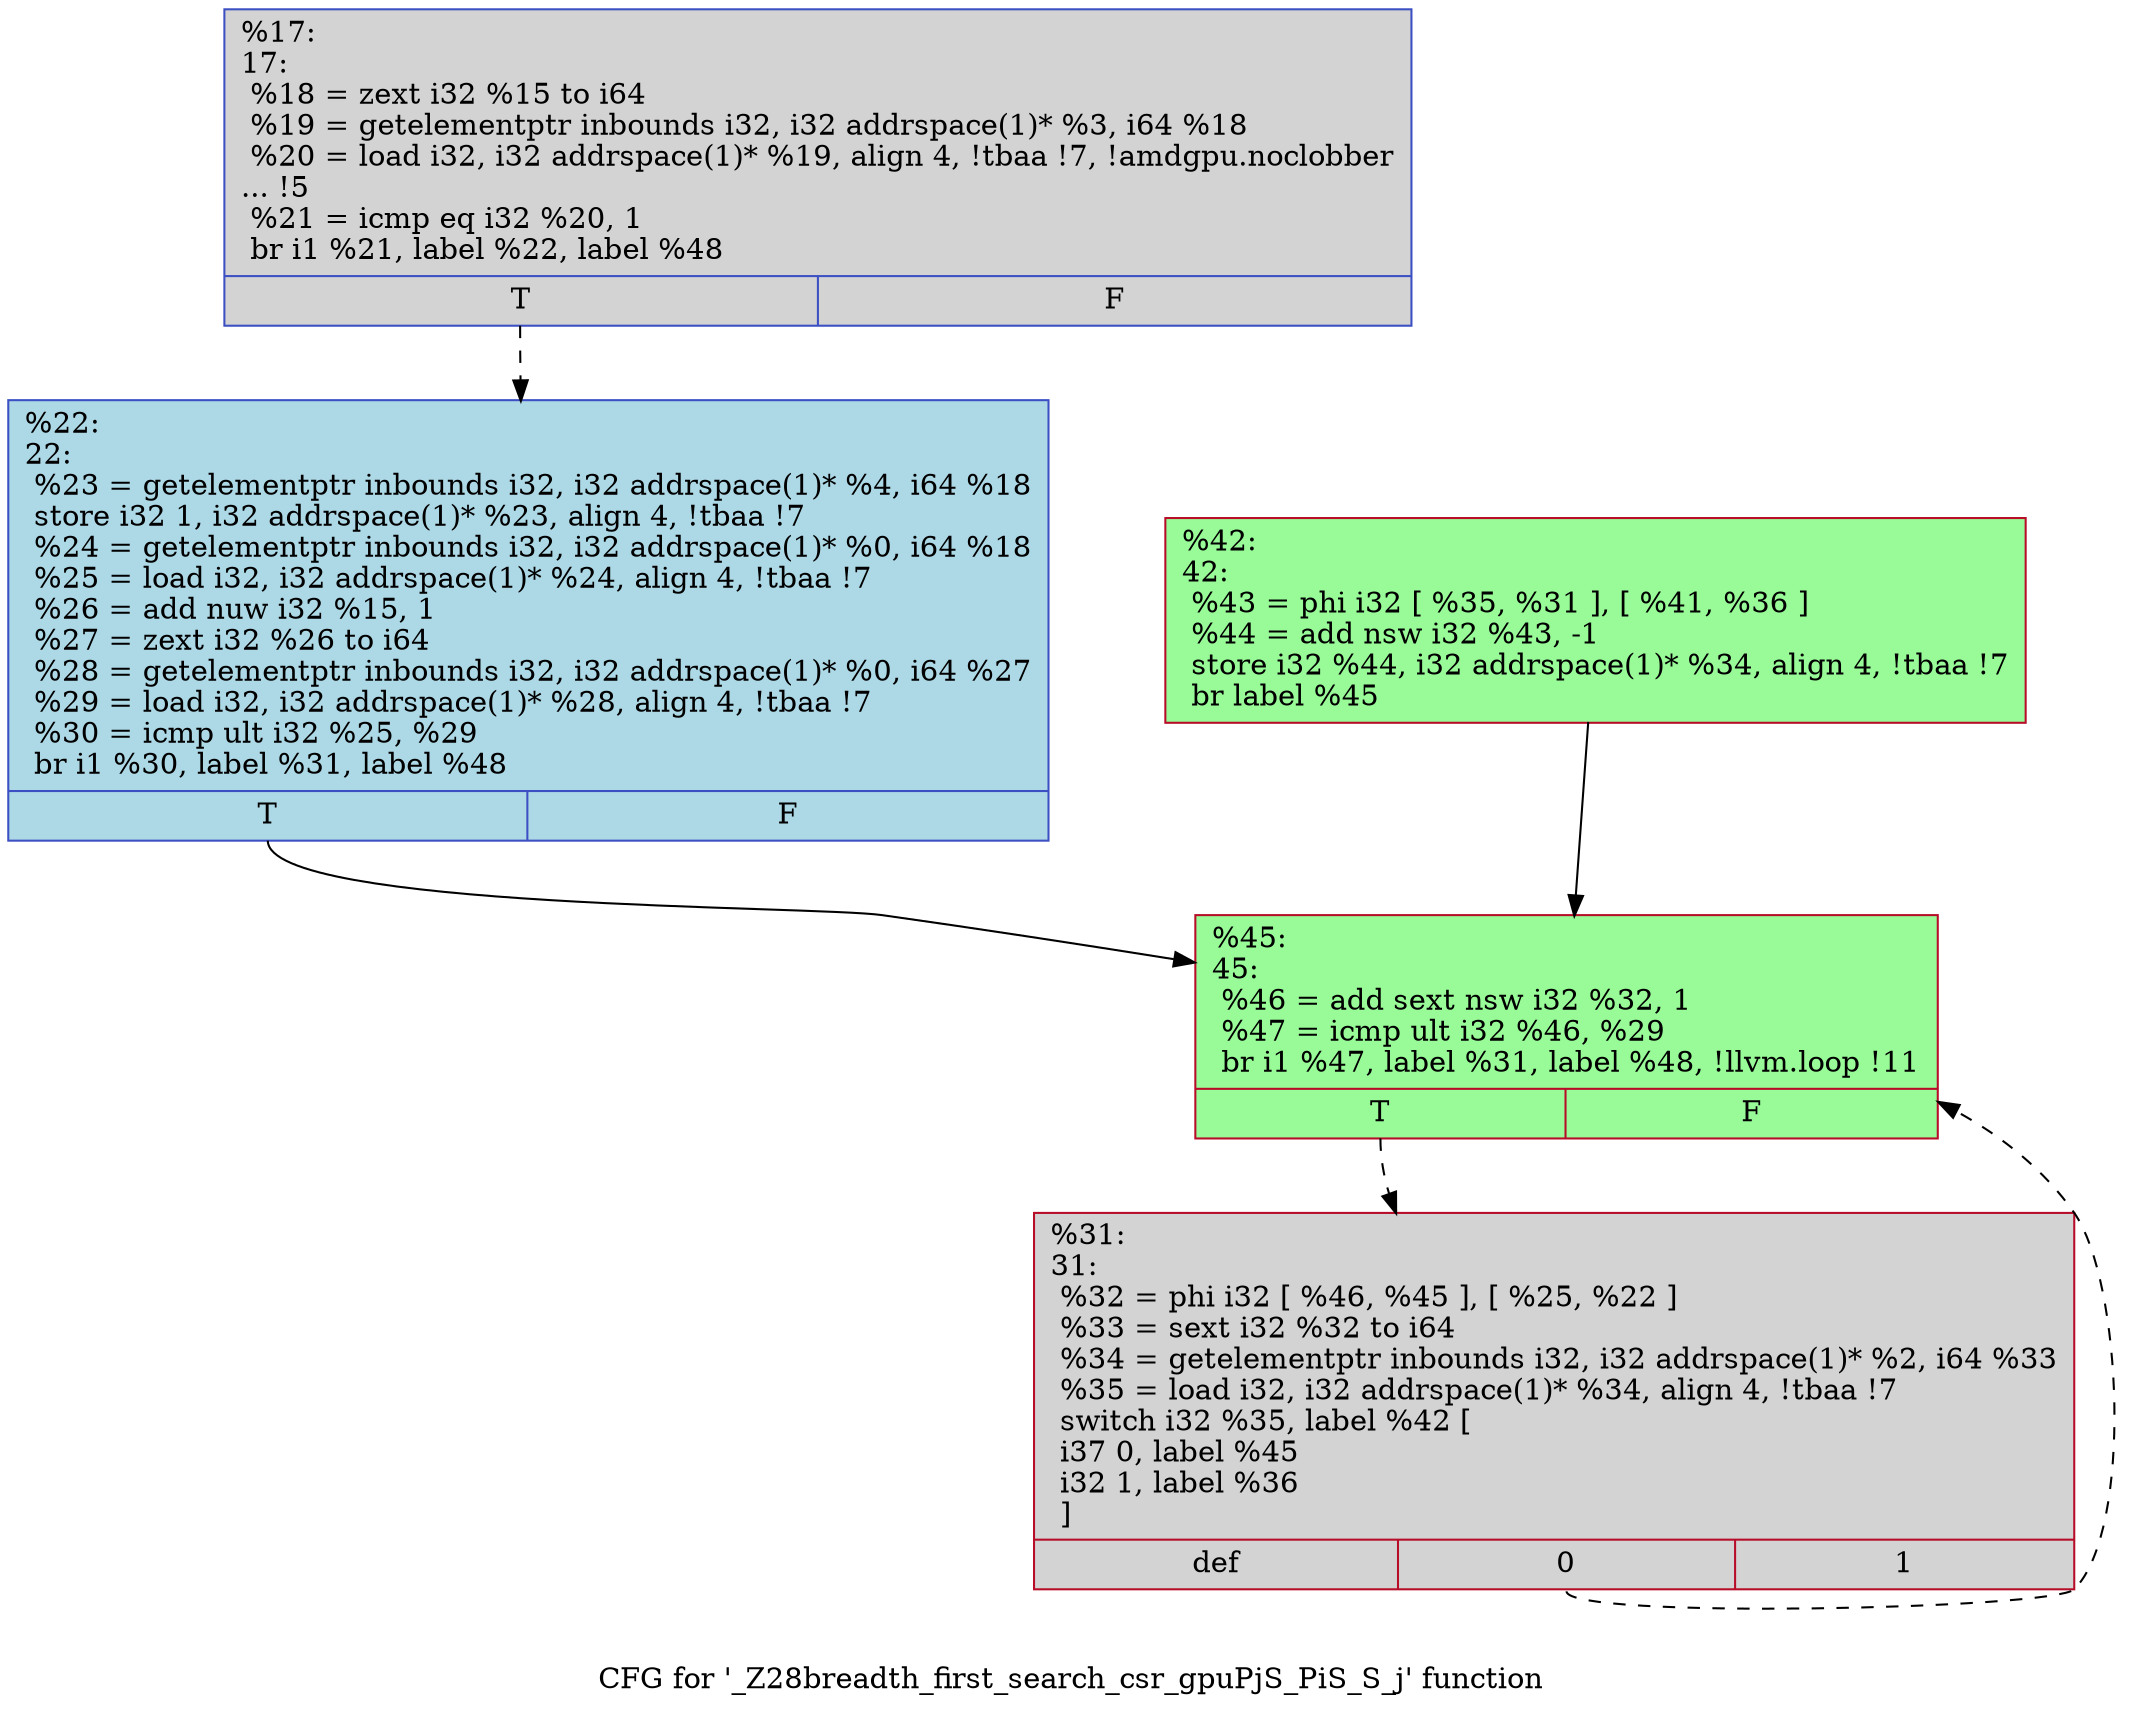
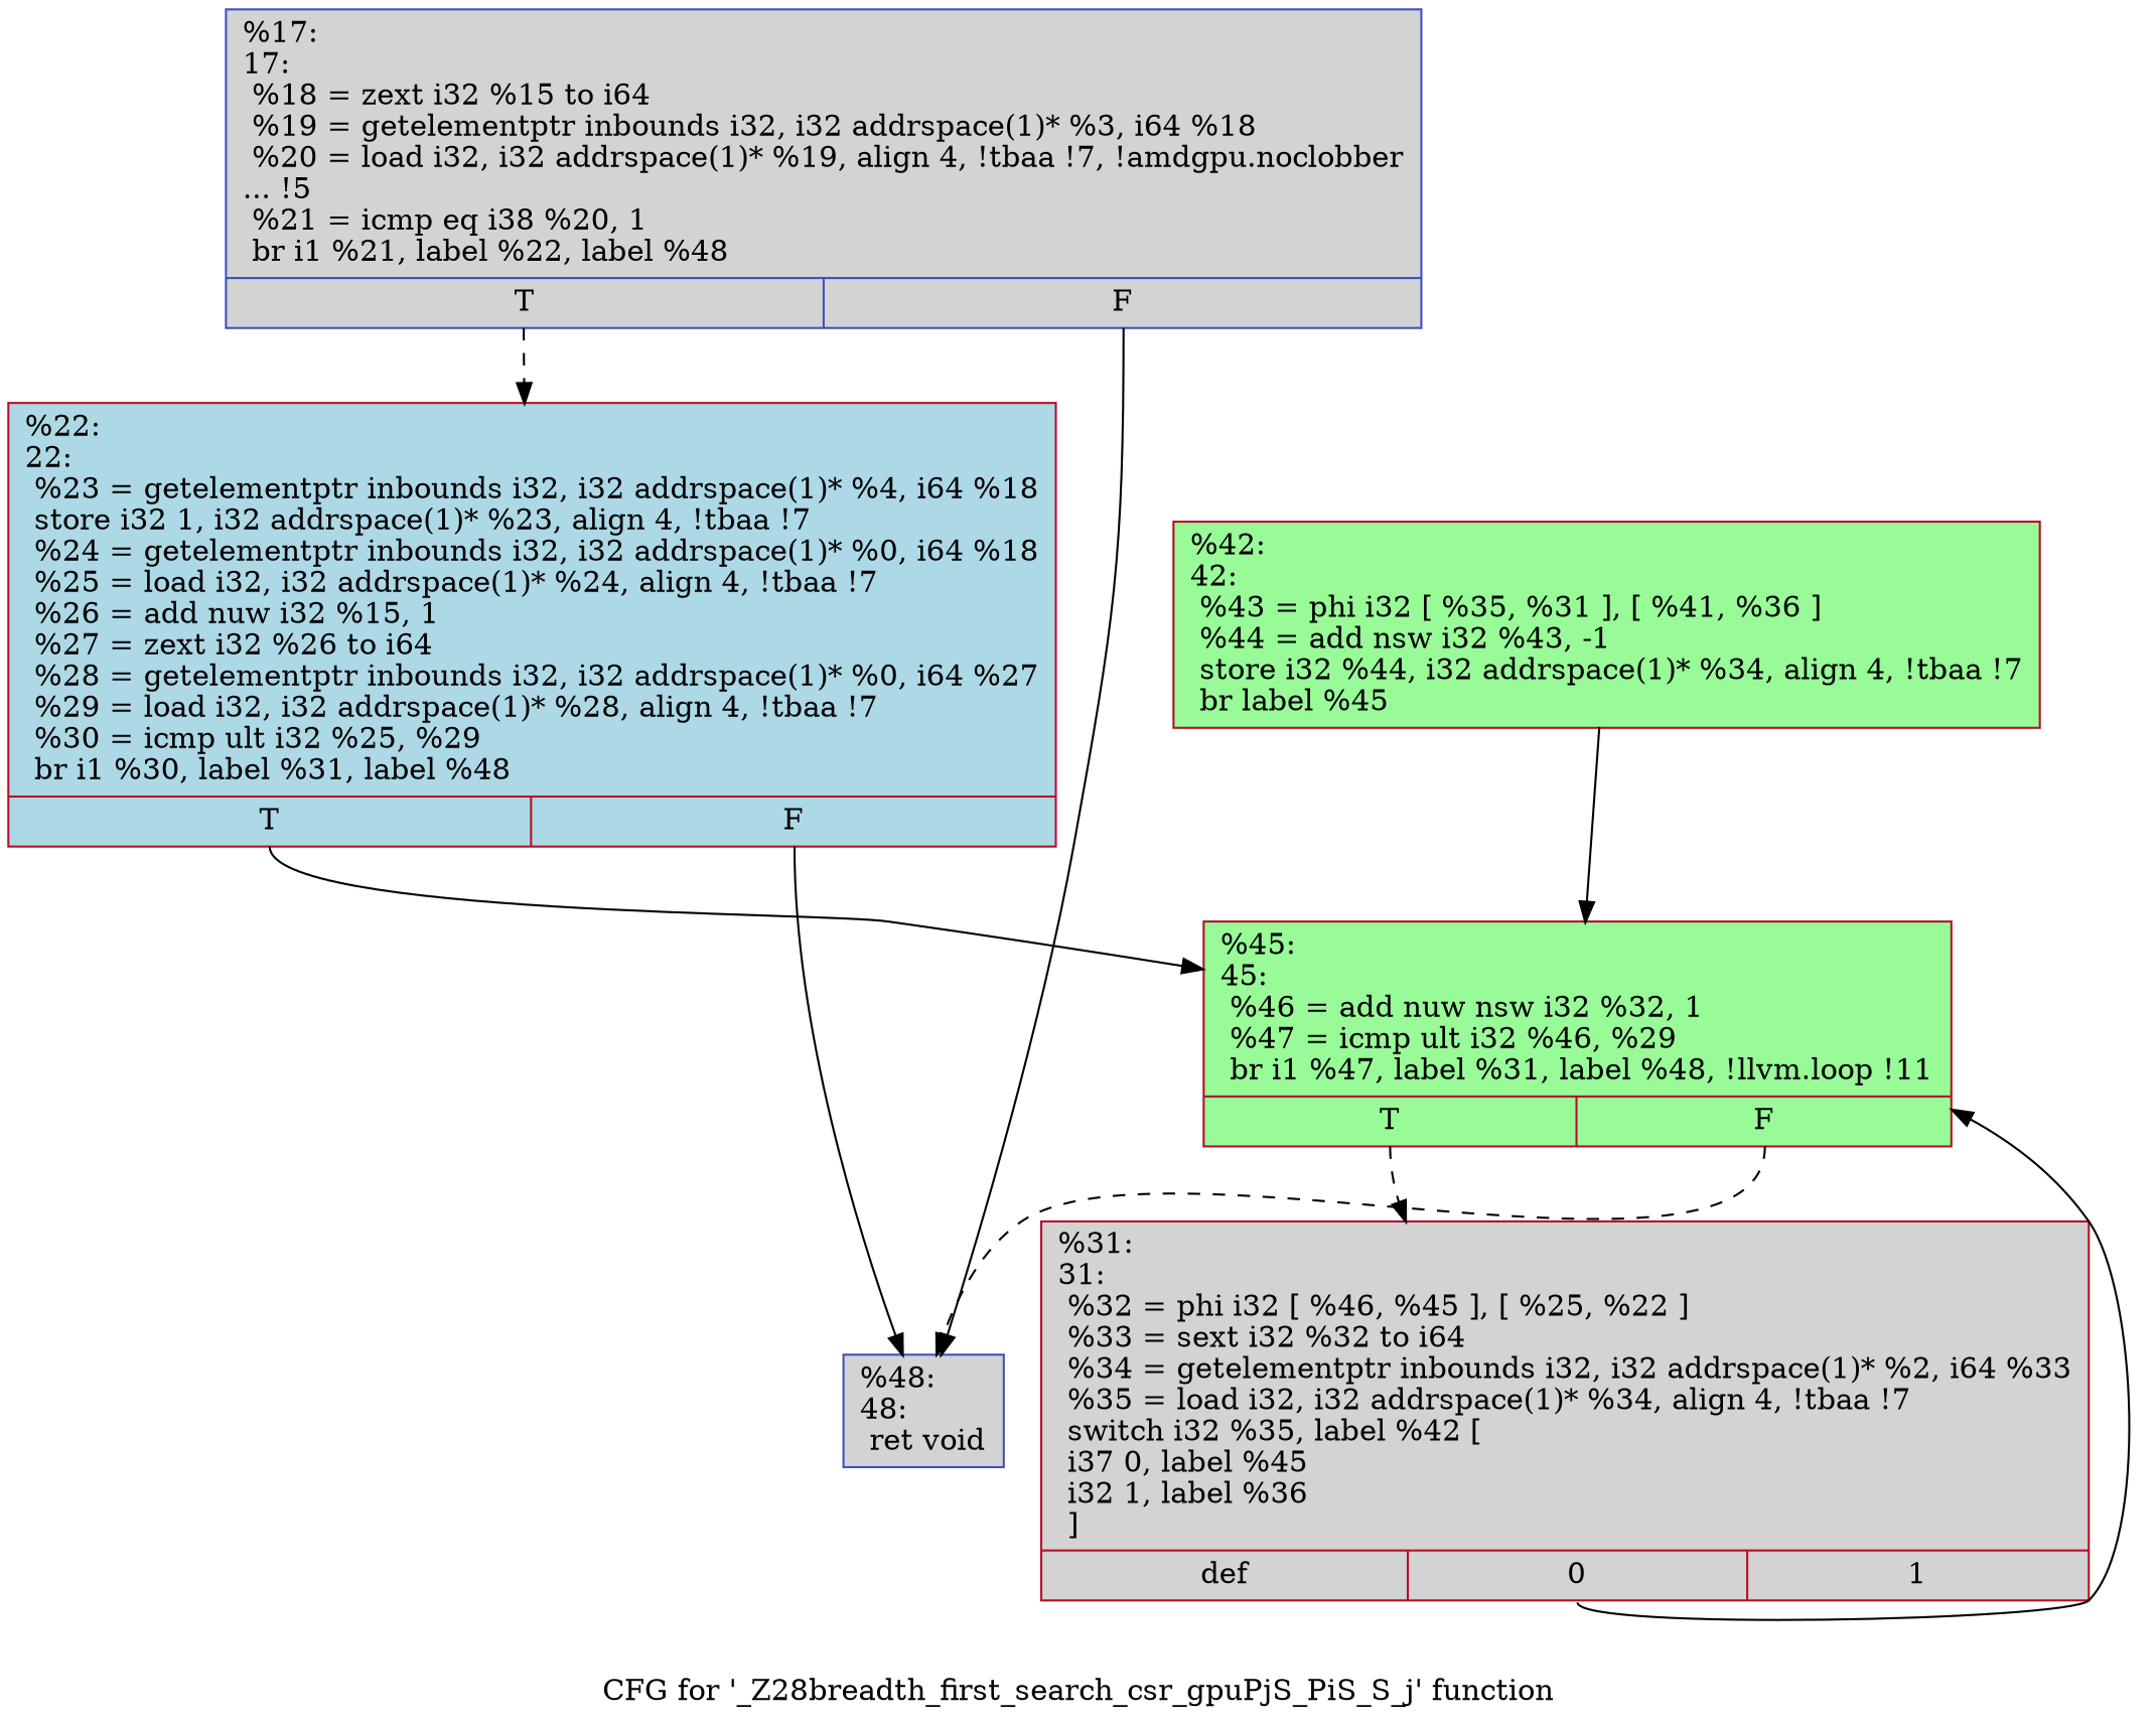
  digraph {
    label="CFG for '_Z28breadth_first_search_csr_gpuPjS_PiS_S_j' function"
    node [color="#3d50c3ff" fillcolor=lightgrey shape=record style=filled]
    edge [style=solid tailport=s1]
-   n1 [label="{%17:\l17:                                               \l  %18 = zext i32 %15 to i64\l  %19 = getelementptr inbounds i32, i32 addrspace(1)* %3, i64 %18\l  %20 = load i32, i32 addrspace(1)* %19, align 4, !tbaa !7, !amdgpu.noclobber\l... !5\l  %21 = icmp eq i32 %20, 1\l  br i1 %21, label %22, label %48\l|{<s0>T|<s1>F}}"]
-   n3 [fillcolor=lightblue label="{%22:\l22:                                               \l  %23 = getelementptr inbounds i32, i32 addrspace(1)* %4, i64 %18\l  store i32 1, i32 addrspace(1)* %23, align 4, !tbaa !7\l  %24 = getelementptr inbounds i32, i32 addrspace(1)* %0, i64 %18\l  %25 = load i32, i32 addrspace(1)* %24, align 4, !tbaa !7\l  %26 = add nuw i32 %15, 1\l  %27 = zext i32 %26 to i64\l  %28 = getelementptr inbounds i32, i32 addrspace(1)* %0, i64 %27\l  %29 = load i32, i32 addrspace(1)* %28, align 4, !tbaa !7\l  %30 = icmp ult i32 %25, %29\l  br i1 %30, label %31, label %48\l|{<s0>T|<s1>F}}"]
-   n4 [color="#b70d28ff" fillcolor=palegreen label="{%45:\l45:                                               \l  %46 = add sext nsw i32 %32, 1\l  %47 = icmp ult i32 %46, %29\l  br i1 %47, label %31, label %48, !llvm.loop !11\l|{<s0>T|<s1>F}}"]
+   n1 [label="{%17:\l17:                                               \l  %18 = zext i32 %15 to i64\l  %19 = getelementptr inbounds i32, i32 addrspace(1)* %3, i64 %18\l  %20 = load i32, i32 addrspace(1)* %19, align 4, !tbaa !7, !amdgpu.noclobber\l... !5\l  %21 = icmp eq i38 %20, 1\l  br i1 %21, label %22, label %48\l|{<s0>T|<s1>F}}"]
+   n2 [label="{%48:\l48:                                               \l  ret void\l}"]
+   n3 [color="#b70d28ff" fillcolor=lightblue label="{%22:\l22:                                               \l  %23 = getelementptr inbounds i32, i32 addrspace(1)* %4, i64 %18\l  store i32 1, i32 addrspace(1)* %23, align 4, !tbaa !7\l  %24 = getelementptr inbounds i32, i32 addrspace(1)* %0, i64 %18\l  %25 = load i32, i32 addrspace(1)* %24, align 4, !tbaa !7\l  %26 = add nuw i32 %15, 1\l  %27 = zext i32 %26 to i64\l  %28 = getelementptr inbounds i32, i32 addrspace(1)* %0, i64 %27\l  %29 = load i32, i32 addrspace(1)* %28, align 4, !tbaa !7\l  %30 = icmp ult i32 %25, %29\l  br i1 %30, label %31, label %48\l|{<s0>T|<s1>F}}"]
+   n4 [color="#b70d28ff" fillcolor=palegreen label="{%45:\l45:                                               \l  %46 = add nuw nsw i32 %32, 1\l  %47 = icmp ult i32 %46, %29\l  br i1 %47, label %31, label %48, !llvm.loop !11\l|{<s0>T|<s1>F}}"]
    n5 [color="#b70d28ff" label="{%31:\l31:                                               \l  %32 = phi i32 [ %46, %45 ], [ %25, %22 ]\l  %33 = sext i32 %32 to i64\l  %34 = getelementptr inbounds i32, i32 addrspace(1)* %2, i64 %33\l  %35 = load i32, i32 addrspace(1)* %34, align 4, !tbaa !7\l  switch i32 %35, label %42 [\l    i37 0, label %45\l    i32 1, label %36\l  ]\l|{<s0>def|<s1>0|<s2>1}}"]
    n6 [color="#b70d28ff" fillcolor=palegreen label="{%42:\l42:                                               \l  %43 = phi i32 [ %35, %31 ], [ %41, %36 ]\l  %44 = add nsw i32 %43, -1\l  store i32 %44, i32 addrspace(1)* %34, align 4, !tbaa !7\l  br label %45\l}"]
+   n1 -> n2
    n1 -> n3 [style=dashed tailport=s0]
+   n3 -> n2
    n3 -> n4 [tailport=s0]
+   n4 -> n2 [style=dashed]
    n4 -> n5 [style=dashed tailport=s0]
-   n5 -> n4 [style=dashed]
+   n5 -> n4
    n6 -> n4 [tailport=s0]
  }
